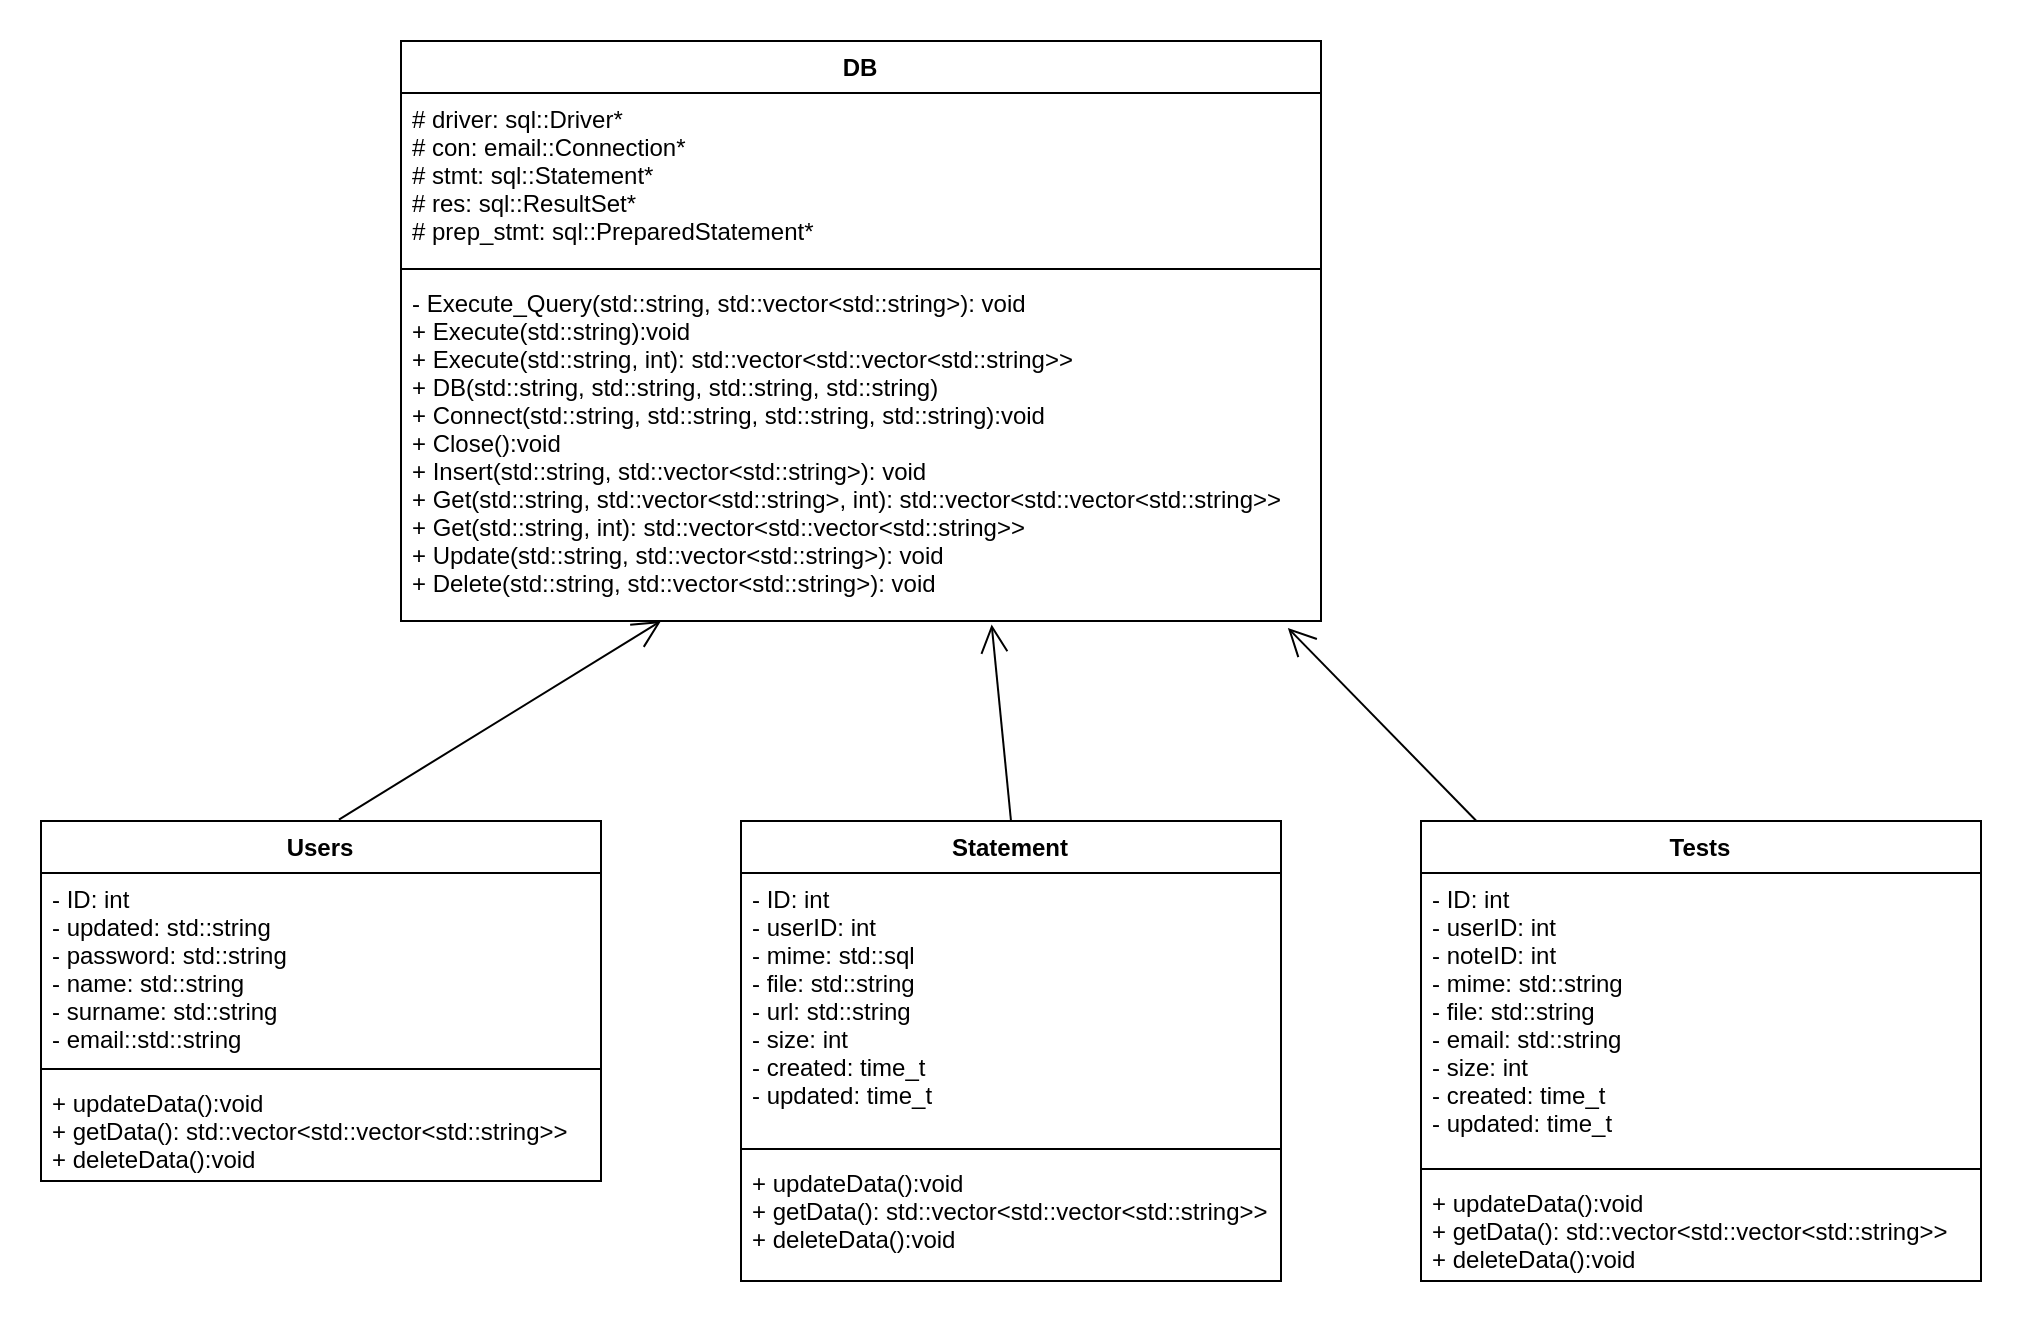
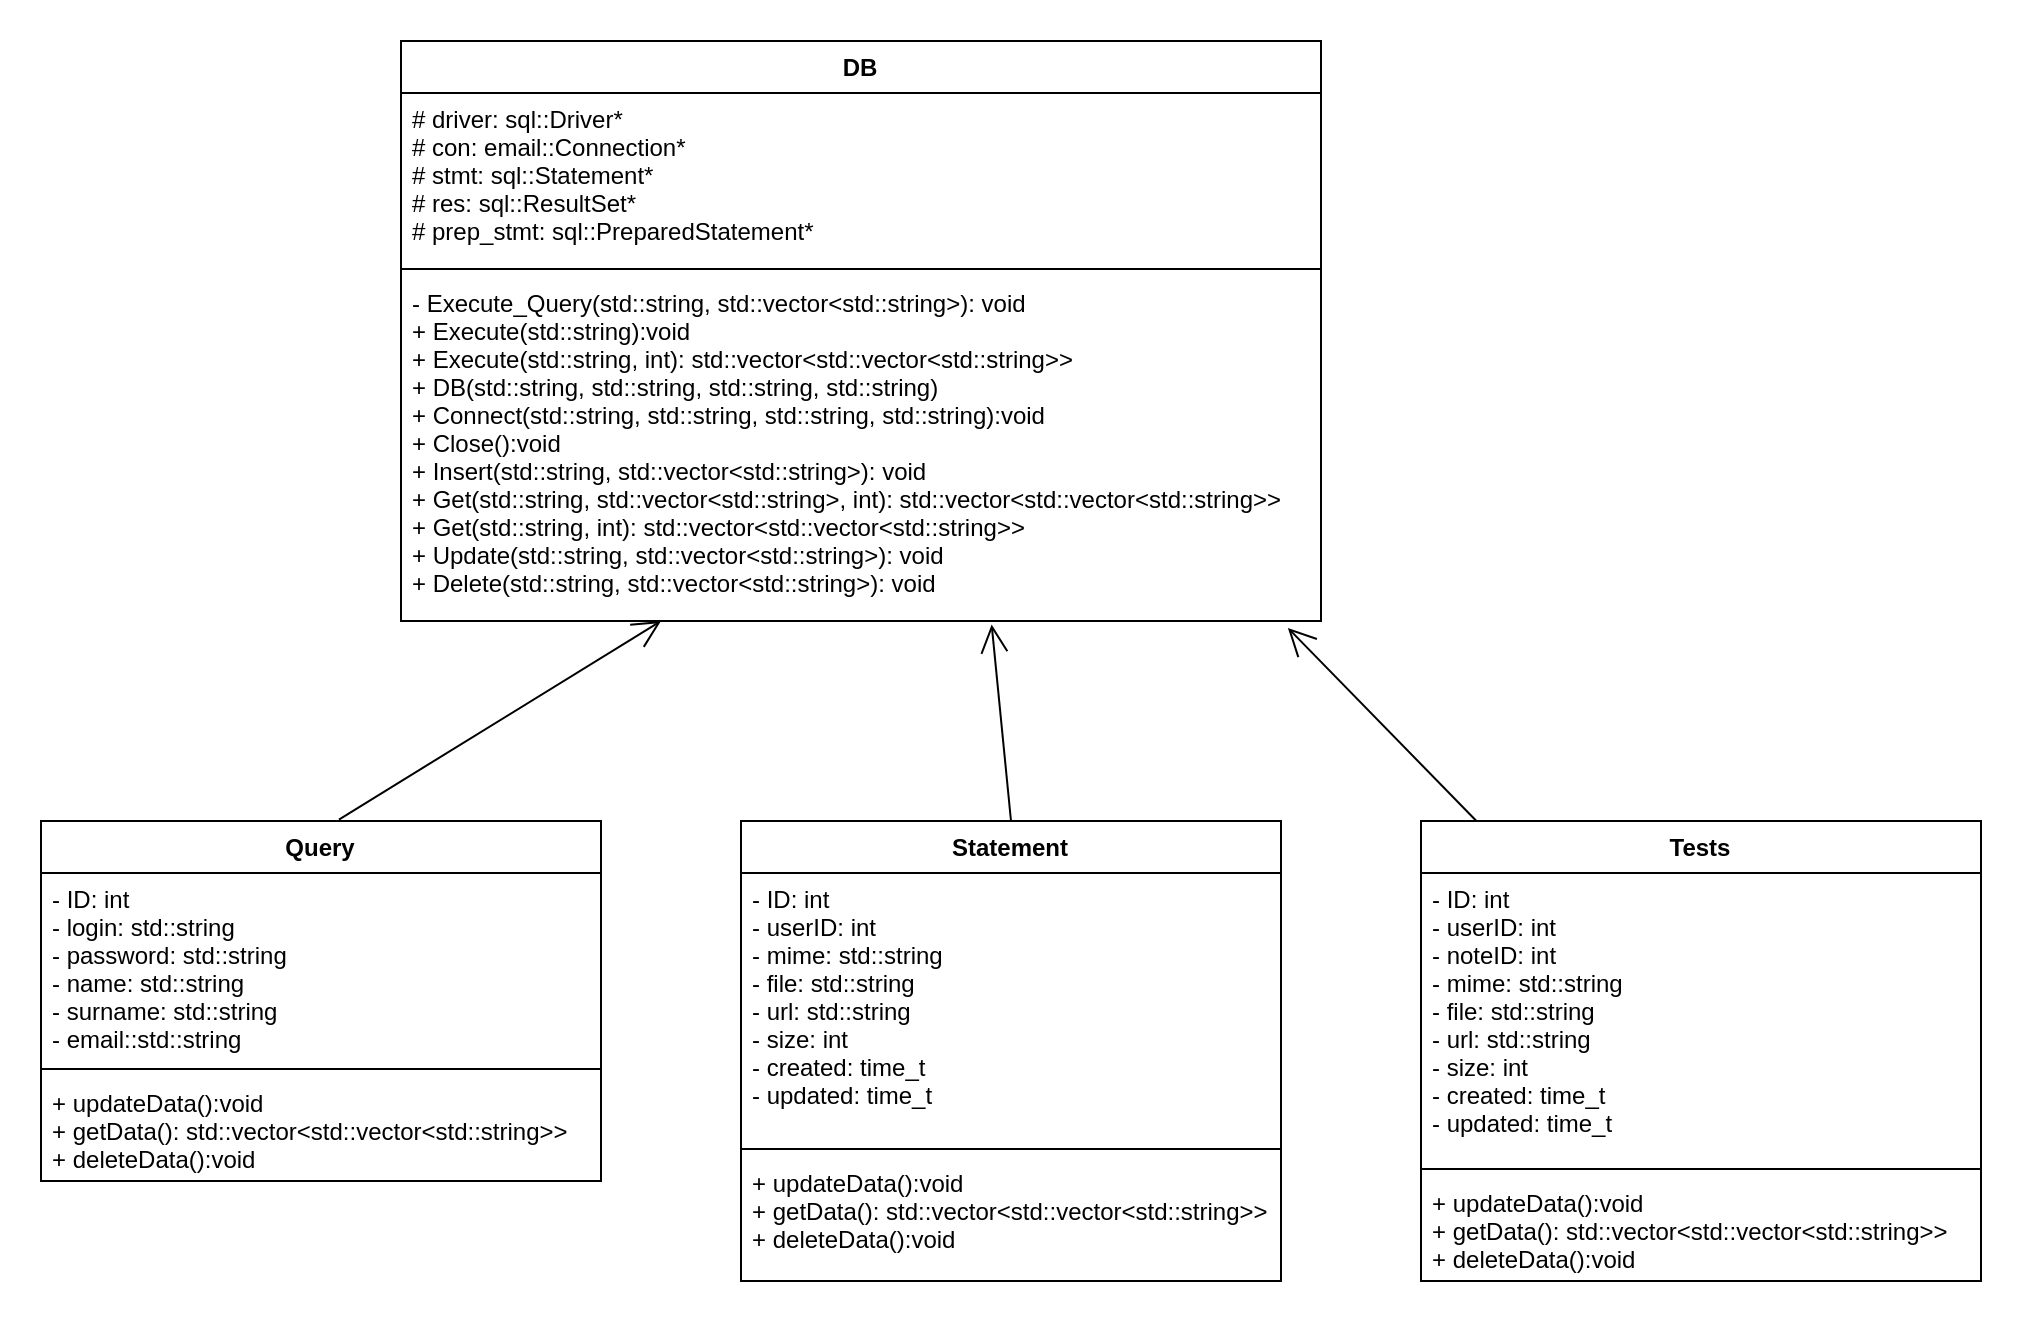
  <mxCell id="0" />
  <mxCell id="1" parent="0" />
  <mxCell id="2" value="DB" style="swimlane;fontStyle=1;align=center;verticalAlign=top;childLayout=stackLayout;horizontal=1;startSize=26;horizontalStack=0;resizeParent=1;resizeParentMax=0;resizeLast=0;collapsible=1;marginBottom=0;" parent="1" vertex="1"><mxGeometry x="200" y="20" width="460" height="290" as="geometry" /></mxCell>
  <mxCell id="3" value="# driver: sql::Driver*&#10;# con: email::Connection*&#10;# stmt: sql::Statement*&#10;# res: sql::ResultSet*&#10;# prep_stmt: sql::PreparedStatement* " style="text;strokeColor=none;fillColor=none;align=left;verticalAlign=top;spacingLeft=4;spacingRight=4;overflow=hidden;rotatable=0;points=[[0,0.5],[1,0.5]];portConstraint=eastwest;" parent="2" vertex="1"><mxGeometry y="26" width="460" height="84" as="geometry" /></mxCell>
  <mxCell id="4" value="" style="line;strokeWidth=1;fillColor=none;align=left;verticalAlign=middle;spacingTop=-1;spacingLeft=3;spacingRight=3;rotatable=0;labelPosition=right;points=[];portConstraint=eastwest;" parent="2" vertex="1"><mxGeometry y="110" width="460" height="8" as="geometry" /></mxCell>
  <mxCell id="5" value="- Execute_Query(std::string, std::vector&lt;std::string&gt;): void&#10;+ Execute(std::string):void&#10;+ Execute(std::string, int): std::vector&lt;std::vector&lt;std::string&gt;&gt;&#10;+ DB(std::string, std::string, std::string, std::string)&#10;+ Connect(std::string, std::string, std::string, std::string):void&#10;+ Close():void&#10;+ Insert(std::string, std::vector&lt;std::string&gt;): void&#10;+ Get(std::string, std::vector&lt;std::string&gt;, int): std::vector&lt;std::vector&lt;std::string&gt;&gt;&#10;+ Get(std::string, int): std::vector&lt;std::vector&lt;std::string&gt;&gt;&#10;+ Update(std::string, std::vector&lt;std::string&gt;): void&#10;+ Delete(std::string, std::vector&lt;std::string&gt;): void&#10;&#10;" style="text;strokeColor=none;fillColor=none;align=left;verticalAlign=top;spacingLeft=4;spacingRight=4;overflow=hidden;rotatable=0;points=[[0,0.5],[1,0.5]];portConstraint=eastwest;" parent="2" vertex="1"><mxGeometry y="118" width="460" height="172" as="geometry" /></mxCell>
- <mxCell id="6" value="Users" style="swimlane;fontStyle=1;align=center;verticalAlign=top;childLayout=stackLayout;horizontal=1;startSize=26;horizontalStack=0;resizeParent=1;resizeParentMax=0;resizeLast=0;collapsible=1;marginBottom=0;" vertex="1" parent="1"><mxGeometry x="20" y="410" width="280" height="180" as="geometry" /></mxCell>
- <mxCell id="7" value="- ID: int&#10;- updated: std::string&#10;- password: std::string&#10;- name: std::string&#10;- surname: std::string&#10;- email::std::string" style="text;strokeColor=none;fillColor=none;align=left;verticalAlign=top;spacingLeft=4;spacingRight=4;overflow=hidden;rotatable=0;points=[[0,0.5],[1,0.5]];portConstraint=eastwest;" vertex="1" parent="6"><mxGeometry y="26" width="280" height="94" as="geometry" /></mxCell>
+ <mxCell id="6" value="Query" style="swimlane;fontStyle=1;align=center;verticalAlign=top;childLayout=stackLayout;horizontal=1;startSize=26;horizontalStack=0;resizeParent=1;resizeParentMax=0;resizeLast=0;collapsible=1;marginBottom=0;" vertex="1" parent="1"><mxGeometry x="20" y="410" width="280" height="180" as="geometry" /></mxCell>
+ <mxCell id="7" value="- ID: int&#10;- login: std::string&#10;- password: std::string&#10;- name: std::string&#10;- surname: std::string&#10;- email::std::string" style="text;strokeColor=none;fillColor=none;align=left;verticalAlign=top;spacingLeft=4;spacingRight=4;overflow=hidden;rotatable=0;points=[[0,0.5],[1,0.5]];portConstraint=eastwest;" vertex="1" parent="6"><mxGeometry y="26" width="280" height="94" as="geometry" /></mxCell>
  <mxCell id="8" value="" style="line;strokeWidth=1;fillColor=none;align=left;verticalAlign=middle;spacingTop=-1;spacingLeft=3;spacingRight=3;rotatable=0;labelPosition=right;points=[];portConstraint=eastwest;" vertex="1" parent="6"><mxGeometry y="120" width="280" height="8" as="geometry" /></mxCell>
  <mxCell id="9" value="+ updateData():void&#10;+ getData(): std::vector&lt;std::vector&lt;std::string&gt;&gt;&#10;+ deleteData():void" style="text;strokeColor=none;fillColor=none;align=left;verticalAlign=top;spacingLeft=4;spacingRight=4;overflow=hidden;rotatable=0;points=[[0,0.5],[1,0.5]];portConstraint=eastwest;" vertex="1" parent="6"><mxGeometry y="128" width="280" height="52" as="geometry" /></mxCell>
  <mxCell id="10" value="Statement" style="swimlane;fontStyle=1;align=center;verticalAlign=top;childLayout=stackLayout;horizontal=1;startSize=26;horizontalStack=0;resizeParent=1;resizeParentMax=0;resizeLast=0;collapsible=1;marginBottom=0;" vertex="1" parent="1"><mxGeometry x="370" y="410" width="270" height="230" as="geometry" /></mxCell>
- <mxCell id="11" value="- ID: int&#10;- userID: int&#10;- mime: std::sql&#10;- file: std::string&#10;- url: std::string&#10;- size: int&#10;- created: time_t&#10;- updated: time_t&#10;" style="text;strokeColor=none;fillColor=none;align=left;verticalAlign=top;spacingLeft=4;spacingRight=4;overflow=hidden;rotatable=0;points=[[0,0.5],[1,0.5]];portConstraint=eastwest;" vertex="1" parent="10"><mxGeometry y="26" width="270" height="134" as="geometry" /></mxCell>
+ <mxCell id="11" value="- ID: int&#10;- userID: int&#10;- mime: std::string&#10;- file: std::string&#10;- url: std::string&#10;- size: int&#10;- created: time_t&#10;- updated: time_t&#10;" style="text;strokeColor=none;fillColor=none;align=left;verticalAlign=top;spacingLeft=4;spacingRight=4;overflow=hidden;rotatable=0;points=[[0,0.5],[1,0.5]];portConstraint=eastwest;" vertex="1" parent="10"><mxGeometry y="26" width="270" height="134" as="geometry" /></mxCell>
  <mxCell id="12" value="" style="line;strokeWidth=1;fillColor=none;align=left;verticalAlign=middle;spacingTop=-1;spacingLeft=3;spacingRight=3;rotatable=0;labelPosition=right;points=[];portConstraint=eastwest;" vertex="1" parent="10"><mxGeometry y="160" width="270" height="8" as="geometry" /></mxCell>
  <mxCell id="13" value="+ updateData():void&#10;+ getData(): std::vector&lt;std::vector&lt;std::string&gt;&gt;&#10;+ deleteData():void" style="text;strokeColor=none;fillColor=none;align=left;verticalAlign=top;spacingLeft=4;spacingRight=4;overflow=hidden;rotatable=0;points=[[0,0.5],[1,0.5]];portConstraint=eastwest;" vertex="1" parent="10"><mxGeometry y="168" width="270" height="62" as="geometry" /></mxCell>
  <mxCell id="14" value="Tests" style="swimlane;fontStyle=1;align=center;verticalAlign=top;childLayout=stackLayout;horizontal=1;startSize=26;horizontalStack=0;resizeParent=1;resizeParentMax=0;resizeLast=0;collapsible=1;marginBottom=0;" vertex="1" parent="1"><mxGeometry x="710" y="410" width="280" height="230" as="geometry" /></mxCell>
- <mxCell id="15" value="- ID: int&#10;- userID: int&#10;- noteID: int&#10;- mime: std::string&#10;- file: std::string&#10;- email: std::string&#10;- size: int&#10;- created: time_t&#10;- updated: time_t&#10;" style="text;strokeColor=none;fillColor=none;align=left;verticalAlign=top;spacingLeft=4;spacingRight=4;overflow=hidden;rotatable=0;points=[[0,0.5],[1,0.5]];portConstraint=eastwest;" vertex="1" parent="14"><mxGeometry y="26" width="280" height="144" as="geometry" /></mxCell>
+ <mxCell id="15" value="- ID: int&#10;- userID: int&#10;- noteID: int&#10;- mime: std::string&#10;- file: std::string&#10;- url: std::string&#10;- size: int&#10;- created: time_t&#10;- updated: time_t&#10;" style="text;strokeColor=none;fillColor=none;align=left;verticalAlign=top;spacingLeft=4;spacingRight=4;overflow=hidden;rotatable=0;points=[[0,0.5],[1,0.5]];portConstraint=eastwest;" vertex="1" parent="14"><mxGeometry y="26" width="280" height="144" as="geometry" /></mxCell>
  <mxCell id="16" value="" style="line;strokeWidth=1;fillColor=none;align=left;verticalAlign=middle;spacingTop=-1;spacingLeft=3;spacingRight=3;rotatable=0;labelPosition=right;points=[];portConstraint=eastwest;" vertex="1" parent="14"><mxGeometry y="170" width="280" height="8" as="geometry" /></mxCell>
  <mxCell id="17" value="+ updateData():void&#10;+ getData(): std::vector&lt;std::vector&lt;std::string&gt;&gt;&#10;+ deleteData():void" style="text;strokeColor=none;fillColor=none;align=left;verticalAlign=top;spacingLeft=4;spacingRight=4;overflow=hidden;rotatable=0;points=[[0,0.5],[1,0.5]];portConstraint=eastwest;" vertex="1" parent="14"><mxGeometry y="178" width="280" height="52" as="geometry" /></mxCell>
  <mxCell id="18" value="" style="endArrow=open;endFill=1;endSize=12;html=1;rounded=0;exitX=0.532;exitY=-0.004;exitDx=0;exitDy=0;exitPerimeter=0;" edge="1" parent="1" source="6"><mxGeometry width="160" relative="1" as="geometry"><mxPoint x="170" y="310" as="sourcePoint" /><mxPoint x="330" y="310" as="targetPoint" /></mxGeometry></mxCell>
  <mxCell id="19" value="" style="endArrow=open;endFill=1;endSize=12;html=1;rounded=0;exitX=0.5;exitY=0;exitDx=0;exitDy=0;entryX=0.642;entryY=1.01;entryDx=0;entryDy=0;entryPerimeter=0;" edge="1" parent="1" source="10" target="5"><mxGeometry width="160" relative="1" as="geometry"><mxPoint x="430" y="394.28" as="sourcePoint" /><mxPoint x="551.04" y="310" as="targetPoint" /></mxGeometry></mxCell>
  <mxCell id="20" value="" style="endArrow=open;endFill=1;endSize=12;html=1;rounded=0;entryX=0.964;entryY=1.02;entryDx=0;entryDy=0;entryPerimeter=0;" edge="1" parent="1" source="14" target="5"><mxGeometry width="160" relative="1" as="geometry"><mxPoint x="770" y="340" as="sourcePoint" /><mxPoint x="891.04" y="255.72" as="targetPoint" /></mxGeometry></mxCell>
